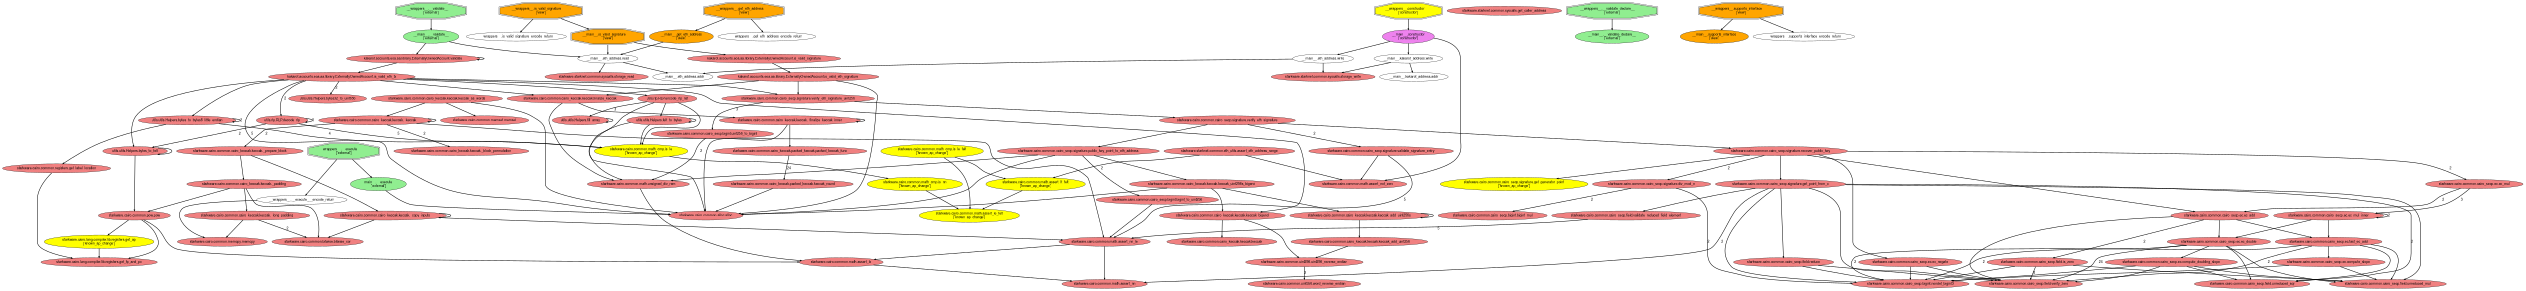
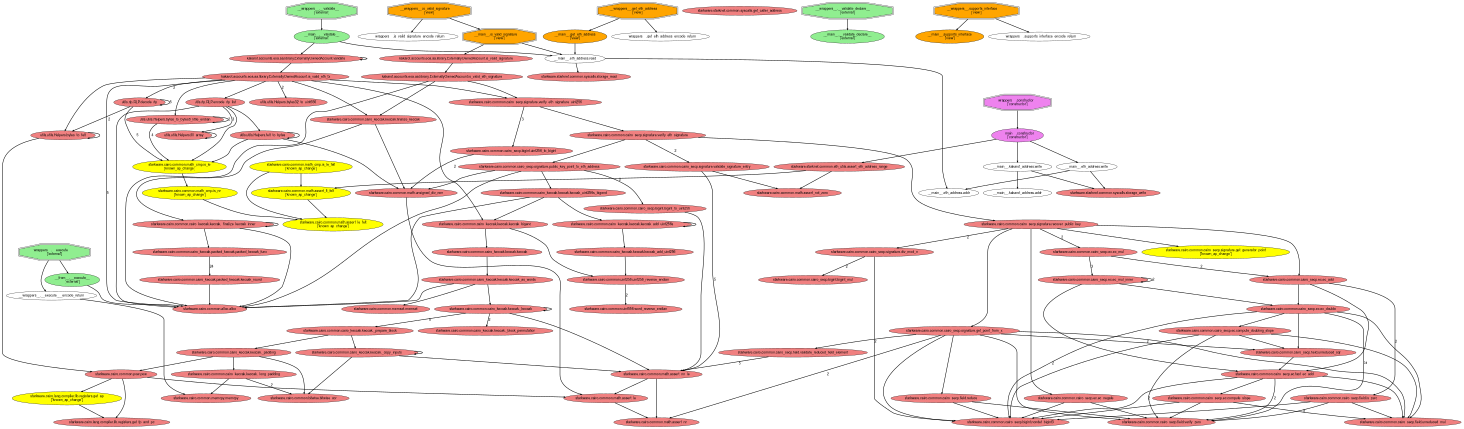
  digraph {
    fontname="Helvetica,Arial,sans-serif"
    fontsize=20
    newrank=true
    rankdir=TB
    node [fillcolor=lightcoral fontname="Helvetica,Arial,sans-serif" pencolor="#00000044" shape=oval style=filled]
    edge [arrowsize=0.5 fontname="Helvetica,Arial,sans-serif" labeldistance=3 labelfontcolor="#00000080" penwidth=2]
    n1 [label="starkware.cairo.common.alloc.alloc"]
    n2 [label="starkware.cairo.common.memcpy.memcpy"]
    n3 [label="starkware.cairo.lang.compiler.lib.registers.get_fp_and_pc"]
    n4 [fillcolor=yellow label="starkware.cairo.lang.compiler.lib.registers.get_ap\l['known_ap_change']"]
    n5 [label="starkware.cairo.common.math.assert_not_zero"]
    n6 [label="starkware.cairo.common.math.assert_nn"]
    n7 [label="starkware.cairo.common.math.assert_le"]
    n8 [label="starkware.cairo.common.math.assert_nn_le"]
    n9 [fillcolor=yellow label="starkware.cairo.common.math.assert_le_felt\l['known_ap_change']"]
    n10 [fillcolor=yellow label="starkware.cairo.common.math.assert_lt_felt\l['known_ap_change']"]
    n11 [label="starkware.cairo.common.math.unsigned_div_rem"]
    n12 [label="starkware.starknet.common.syscalls.get_caller_address"]
    n13 [label="starkware.starknet.common.syscalls.storage_read"]
    n14 [label="starkware.starknet.common.syscalls.storage_write"]
    n15 [label="starkware.starknet.common.eth_utils.assert_eth_address_range"]
    n16 [fillcolor=yellow label="starkware.cairo.common.math_cmp.is_nn\l['known_ap_change']"]
    n17 [fillcolor=yellow label="starkware.cairo.common.math_cmp.is_le\l['known_ap_change']"]
    n18 [fillcolor=yellow label="starkware.cairo.common.math_cmp.is_le_felt\l['known_ap_change']"]
    n19 [label="starkware.cairo.common.bitwise.bitwise_xor"]
-   n20 [label="starkware.cairo.common.registers.get_label_location"]
    n21 [label="starkware.cairo.common.cairo_keccak.packed_keccak.keccak_round"]
    n22 [label="starkware.cairo.common.cairo_keccak.packed_keccak.packed_keccak_func"]
    n23 [label="starkware.cairo.common.memset.memset"]
    n24 [label="starkware.cairo.common.pow.pow"]
    n25 [label="starkware.cairo.common.uint556.word_reverse_endian"]
    n26 [label="starkware.cairo.common.uint256.uint256_reverse_endian"]
    n27 [label="starkware.cairo.common.cairo_keccak.keccak.keccak_uint256s_bigend"]
    n28 [label="starkware.cairo.common.cairo_keccak.keccak.keccak_add_uint256s"]
    n29 [label="starkware.cairo.common.cairo_keccak.keccak.keccak_bigend"]
    n30 [label="starkware.cairo.common.cairo_keccak.keccak.keccak_add_uint256"]
    n31 [label="starkware.cairo.common.cairo_keccak.keccak.keccak"]
    n32 [label="starkware.cairo.common.cairo_keccak.keccak.keccak_as_words"]
    n33 [label="starkware.cairo.common.cairo_keccak.keccak._keccak"]
    n34 [label="starkware.cairo.common.cairo_keccak.keccak._prepare_block"]
    n35 [label="starkware.cairo.common.cairo_keccak.keccak._block_permutation"]
    n36 [label="starkware.cairo.common.cairo_keccak.keccak._copy_inputs"]
    n37 [label="starkware.cairo.common.cairo_keccak.keccak._padding"]
    n38 [label="starkware.cairo.common.cairo_keccak.keccak._long_padding"]
    n39 [label="starkware.cairo.common.cairo_keccak.keccak.finalize_keccak"]
    n40 [label="starkware.cairo.common.cairo_keccak.keccak._finalize_keccak_inner"]
    n41 [label="starkware.cairo.common.cairo_secp.bigint.bigint_mul"]
    n42 [label="starkware.cairo.common.cairo_secp.bigint.nondet_bigint3"]
    n43 [label="starkware.cairo.common.cairo_secp.bigint.bigint_to_uint256"]
    n44 [label="starkware.cairo.common.cairo_secp.bigint.uint256_to_bigint"]
    n45 [label="starkware.cairo.common.cairo_secp.field.unreduced_mul"]
    n46 [label="starkware.cairo.common.cairo_secp.field.unreduced_sqr"]
    n47 [label="starkware.cairo.common.cairo_secp.field.verify_zero"]
    n48 [label="starkware.cairo.common.cairo_secp.field.is_zero"]
    n49 [label="starkware.cairo.common.cairo_secp.field.reduce"]
    n50 [label="starkware.cairo.common.cairo_secp.field.validate_reduced_field_element"]
    n51 [label="starkware.cairo.common.cairo_secp.ec.ec_negate"]
    n52 [label="starkware.cairo.common.cairo_secp.ec.compute_doubling_slope"]
    n53 [label="starkware.cairo.common.cairo_secp.ec.compute_slope"]
    n54 [label="starkware.cairo.common.cairo_secp.ec.ec_double"]
    n55 [label="starkware.cairo.common.cairo_secp.ec.fast_ec_add"]
    n56 [label="starkware.cairo.common.cairo_secp.ec.ec_add"]
    n57 [label="starkware.cairo.common.cairo_secp.ec.ec_mul_inner"]
    n58 [label="starkware.cairo.common.cairo_secp.ec.ec_mul"]
    n59 [fillcolor=yellow label="starkware.cairo.common.cairo_secp.signature.get_generator_point\l['known_ap_change']"]
    n60 [label="starkware.cairo.common.cairo_secp.signature.div_mod_n"]
    n61 [label="starkware.cairo.common.cairo_secp.signature.validate_signature_entry"]
    n62 [label="starkware.cairo.common.cairo_secp.signature.public_key_point_to_eth_address"]
    n63 [label="starkware.cairo.common.cairo_secp.signature.get_point_from_x"]
    n64 [label="starkware.cairo.common.cairo_secp.signature.recover_public_key"]
    n65 [label="starkware.cairo.common.cairo_secp.signature.verify_eth_signature"]
    n66 [label="starkware.cairo.common.cairo_secp.signature.verify_eth_signature_uint256"]
    n67 [label="utils.utils.Helpers.bytes32_to_uint656"]
    n68 [label="utils.utils.Helpers.fill_array"]
    n69 [label="utils.utils.Helpers.bytes_to_bytes8_little_endian"]
    n70 [label="utils.utils.Helpers.felt_to_bytes"]
    n71 [label="utils.utils.Helpers.bytes_to_felt"]
    n72 [label="utils.rlp.RLP.decode_rlp"]
    n73 [label="utils.rlp.RLP.encode_rlp_list"]
    n74 [label="kakarot.accounts.eoa.aa.library.ExternallyOwnedAccount.validate"]
    n75 [label="kakarot.accounts.eoa.aa.library.ExternallyOwnedAccount.is_valid_eth_tx"]
    n76 [label="kakarot.accounts.eoa.aa.library.ExternallyOwnedAccount.is_valid_eth_signature"]
    n77 [label="kakarot.accounts.eoa.aa.library.ExternallyOwnedAccount.is_valid_signature"]
    n78 [fillcolor=white label="__main__.eth_address.addr" style=solid]
    n79 [fillcolor=white label="__main__.eth_address.read" style=solid]
    n80 [fillcolor=white label="__main__.eth_address.write" style=solid]
    n81 [fillcolor=white label="__main__.kakarot_address.addr" style=solid]
    n82 [fillcolor=white label="__main__.kakarot_address.write" style=solid]
    n83 [fillcolor=violet label="__main__.constructor\l['constructor']"]
-   n84 [fillcolor=yellow label="__wrappers__.constructor\l['constructor']" shape=doubleoctagon]
+   n84 [fillcolor=violet label="__wrappers__.constructor\l['constructor']" shape=doubleoctagon]
    n85 [fillcolor=lightgreen label="__main__.__validate__\l['external']"]
    n86 [fillcolor=lightgreen label="__wrappers__.__validate__\l['external']" shape=doubleoctagon]
    n87 [fillcolor=lightgreen label="__main__.__validate_declare__\l['external']"]
    n88 [fillcolor=lightgreen label="__wrappers__.__validate_declare__\l['external']" shape=doubleoctagon]
-   n89 [fillcolor=lightgreen label="__main__.__execute__\l['external']"]
+   n89 [fillcolor=lightgreen label="__from__.__execute__\l['external']"]
    n90 [fillcolor=white label="__wrappers__.__execute___encode_return" style=solid]
    n91 [fillcolor=lightgreen label="__wrappers__.__execute__\l['external']" shape=doubleoctagon]
    n92 [fillcolor=orange label="__main__.get_eth_address\l['view']"]
    n93 [fillcolor=white label="__wrappers__.get_eth_address_encode_return" style=solid]
    n94 [fillcolor=orange label="__wrappers__.get_eth_address\l['view']" shape=doubleoctagon]
    n95 [fillcolor=orange label="__main__.supports_interface\l['view']"]
    n96 [fillcolor=white label="__wrappers__.supports_interface_encode_return" style=solid]
    n97 [fillcolor=orange label="__wrappers__.supports_interface\l['view']" shape=doubleoctagon]
    n98 [fillcolor=orange label="__main__.is_valid_signature\l['view']" shape=doubleoctagon]
    n99 [fillcolor=white label="__wrappers__.is_valid_signature_encode_return" style=solid]
    n100 [fillcolor=orange label="__wrappers__.is_valid_signature\l['view']" shape=doubleoctagon]
    n4 -> n3
    n7 -> n6
    n8 -> n6
    n8 -> n7
    n10 -> n9
    n11 -> n7
    n15 -> n5
    n15 -> n10
    n16 -> n9
    n17 -> n16
    n18 -> n9
    n18 -> n10
-   n20 -> n3
    n21 -> n1
    n22 -> n21 [label=24]
    n24 -> n3
    n24 -> n4
    n24 -> n7
    n26 -> n25 [label=2]
    n27 -> n1
    n27 -> n28
    n27 -> n29
    n28 -> n28
    n28 -> n30
    n29 -> n26
    n29 -> n31
    n30 -> n26
+   n31 -> n32
    n32 -> n1
    n32 -> n23
    n32 -> n33
    n33 -> n8
    n33 -> n33
-   n33 -> n34 [label=2]
+   n33 -> n34 [label=5]
    n33 -> n35 [label=2]
    n34 -> n36
    n34 -> n37
    n36 -> n8
    n36 -> n19
    n36 -> n36
    n37 -> n19
    n37 -> n24
    n37 -> n38
    n38 -> n2
    n38 -> n19 [label=2]
    n39 -> n11
    n39 -> n40
    n40 -> n1
    n40 -> n22
    n40 -> n40
    n43 -> n8
    n44 -> n11 [label=2]
    n48 -> n42
    n48 -> n45
    n48 -> n47 [label=8]
    n49 -> n42
    n49 -> n47
    n50 -> n8 [label=5]
    n51 -> n42
    n51 -> n47
    n52 -> n42
    n52 -> n45
    n52 -> n46
    n52 -> n47
    n53 -> n42
    n53 -> n45
-   n56 -> n47
+   n53 -> n47
    n54 -> n42 [label=2]
    n54 -> n45
    n54 -> n46
    n54 -> n47 [label=24]
    n54 -> n52
    n55 -> n42 [label=2]
    n55 -> n45
-   n55 -> n46
+   n46 -> n55
    n55 -> n47 [label=2]
    n55 -> n53
    n56 -> n48 [label=2]
    n56 -> n54
    n56 -> n55
    n57 -> n54
    n57 -> n55
    n57 -> n57 [label=2]
    n58 -> n56 [label=2]
    n58 -> n57 [label=3]
    n60 -> n41 [label=2]
    n60 -> n42 [label=2]
    n61 -> n5
    n61 -> n8 [label=5]
    n62 -> n1
    n62 -> n11
    n62 -> n27
    n62 -> n43 [label=2]
    n63 -> n6 [label=2]
    n63 -> n42
    n63 -> n45
    n63 -> n46 [label=2]
    n63 -> n47
    n63 -> n49
    n63 -> n50
    n64 -> n51
    n64 -> n56
    n64 -> n58 [label=2]
    n64 -> n59
    n64 -> n60 [label=2]
    n64 -> n63
    n65 -> n61 [label=2]
    n65 -> n62
    n65 -> n64
    n66 -> n44 [label=3]
    n66 -> n65
    n68 -> n68
    n69 -> n17 [label=4]
-   n69 -> n20
    n69 -> n69 [label=2]
    n70 -> n11
    n70 -> n17
    n70 -> n70
    n71 -> n24
    n71 -> n71
    n72 -> n17 [label=5]
    n72 -> n71 [label=2]
    n72 -> n72 [label=5]
    n73 -> n1
    n73 -> n17
    n73 -> n68 [label=3]
    n73 -> n70
    n74 -> n74
    n74 -> n75
    n75 -> n1 [label=5]
    n75 -> n29
    n75 -> n39
    n75 -> n66
    n75 -> n67 [label=2]
    n75 -> n69
    n75 -> n71
    n75 -> n72 [label=2]
    n75 -> n73
    n76 -> n1
    n76 -> n39
    n76 -> n66
    n77 -> n76
    n79 -> n13
    n79 -> n78
    n80 -> n14
    n80 -> n78
    n82 -> n14
    n82 -> n81
-   n83 -> n5
+   n83 -> n15
    n83 -> n80
    n83 -> n82
    n84 -> n83
    n85 -> n74
    n85 -> n79
    n86 -> n85
    n88 -> n87
    n89 -> n1
    n90 -> n2
    n91 -> n89
    n91 -> n90
    n92 -> n79
    n94 -> n92
    n94 -> n93
    n97 -> n95
    n97 -> n96
    n98 -> n77
    n98 -> n79
    n100 -> n98
    n100 -> n99
  }
